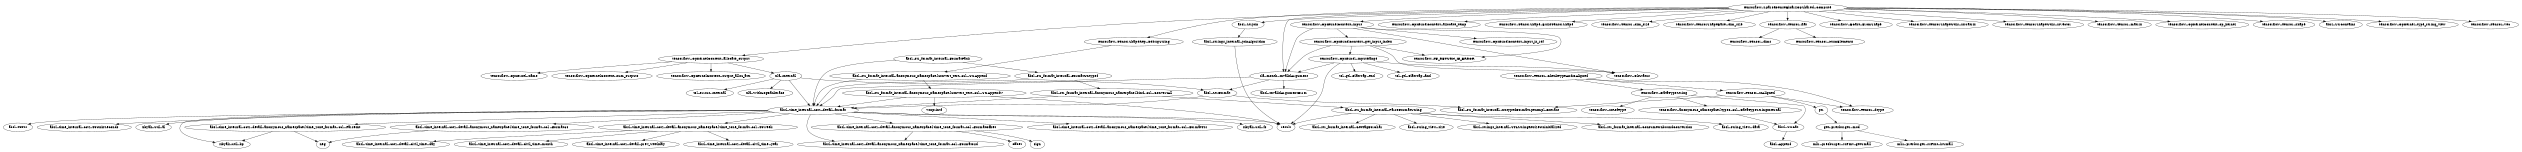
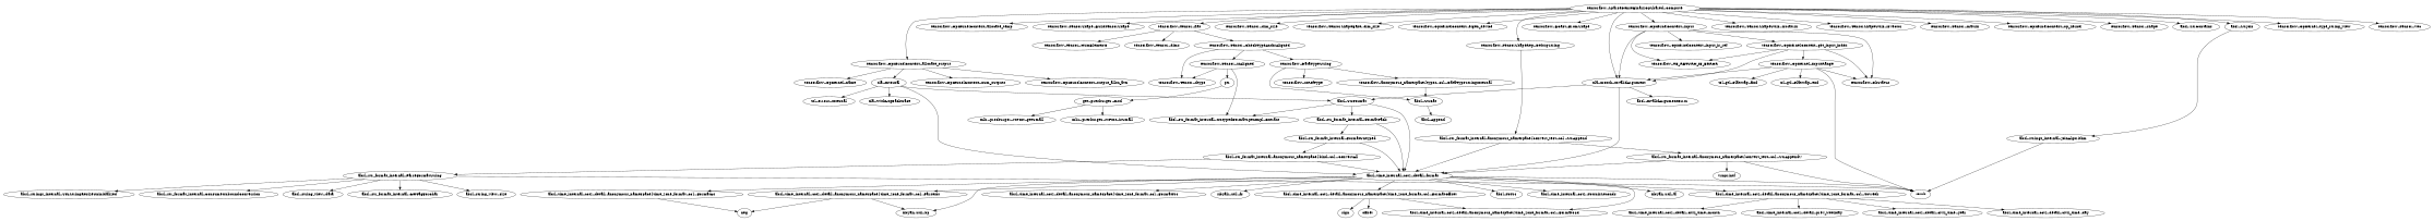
  strict digraph {
    "tensorflow::SparseDenseBinaryOpShared::Compute"
    "tensorflow::OpKernelContext::allocate_output"
    "tensorflow::OpKernelContext::allocate_temp"
    "tensorflow::TensorShape::BuildTensorShape"
    "tensorflow::TensorShapeRep::DebugString"
    "tensorflow::Tensor::dim_size"
    "tensorflow::TensorShapeBase::dim_size"
+   "tensorflow::OpKernelContext::eigen_device"
    "tensorflow::Tensor::flat"
    "tensorflow::BCast::FromShape"
    "tensorflow::OpKernelContext::input"
    n12 [label="xla::month::InvalidArgument"]
    "tensorflow::TensorShapeUtils::IsMatrix"
    "tensorflow::TensorShapeUtils::IsVector"
    "tensorflow::Tensor::matrix"
    "tensorflow::OpKernelContext::op_kernel"
    "tensorflow::Tensor::shape"
    "absl::StrContains"
    "absl::StrJoin"
    "tensorflow::OpKernel::type_string_view"
    "tensorflow::Tensor::vec"
    "xla::Internal"
    "tensorflow::OpKernel::name"
    "tensorflow::OpKernelContext::num_outputs"
    "tensorflow::OpKernelContext::output_alloc_attr"
    "absl::str_format_internal::anonymous_namespace\{convert_test::cc\}::StrAppend"
    "tensorflow::Tensor::NumElements"
    "tensorflow::Tensor::CheckTypeAndIsAligned"
    "tensorflow::Tensor::dims"
    "tensorflow::OpKernelContext::get_input_index"
    "tensorflow::OkStatus"
    "tensorflow::TF_RETURN_IF_ERROR"
    "tensorflow::OpKernelContext::input_is_ref"
    "absl::time_internal::cctz::detail::format"
    "absl::StrFormat"
    "absl::InvalidArgumentError"
    "absl::strings_internal::JoinAlgorithm"
    "tsl::errors::Internal"
    "xla::WithLogBacktrace"
    "Xbyak::util::al"
    "Xbyak::util::bp"
    "absl::time_internal::cctz::detail::anonymous_namespace\{time_zone_format::cc\}::Format02d"
    "absl::time_internal::cctz::detail::anonymous_namespace\{time_zone_format::cc\}::Format64"
    "absl::time_internal::cctz::detail::anonymous_namespace\{time_zone_format::cc\}::FormatOffset"
    "absl::time_internal::cctz::detail::anonymous_namespace\{time_zone_format::cc\}::FormatTM"
    "Xbyak::util::fs"
    "absl::time_internal::cctz::detail::anonymous_namespace\{time_zone_format::cc\}::ParseInt"
    result
    "absl::ToTM"
    "absl::time_internal::cctz::ToUnixSeconds"
    "absl::time_internal::cctz::detail::anonymous_namespace\{time_zone_format::cc\}::ToWeek"
    "absl::str_format_internal::UntypedFormatSpecImpl::Extract"
    "absl::str_format_internal::FormatPack"
    neg
    offset
    sign
    "absl::time_internal::cctz::detail::civil_time::day"
    "absl::time_internal::cctz::detail::civil_time::month"
    "absl::time_internal::cctz::detail::prev_weekday"
    "absl::time_internal::cctz::detail::civil_time::year"
    "absl::str_format_internal::FormatUntyped"
    "absl::str_format_internal::anonymous_namespace\{bind::cc\}::ConvertAll"
    "absl::str_format_internal::ParseFormatString"
    "absl::str_format_internal::ConsumeUnboundConversion"
    "absl::string_view::data"
    "absl::str_format_internal::GetTagForChar"
    "absl::string_view::size"
    "absl::strings_internal::STLStringResizeUninitialized"
    "absl::str_format_internal::anonymous_namespace\{convert_test::cc\}::StrAppendV"
    vsnprintf
    "tensorflow::DataTypeString"
    "tensorflow::Tensor::dtype"
    "tensorflow::Tensor::IsAligned"
    "tensorflow::anonymous_namespace\{types::cc\}::DataTypeStringInternal"
    "absl::StrCat"
    "tensorflow::IsRefType"
    ptr
    "absl::Append"
    n79 [label="get::presburger::mod"]
    "mlir::presburger::MPInt::getSmall"
    "mlir::presburger::MPInt::isSmall"
    "tensorflow::OpKernel::InputRange"
    "tsl::gtl::FlatMap::end"
    "tsl::gtl::FlatMap::find"
    "tensorflow::SparseDenseBinaryOpShared::Compute" -> "tensorflow::OpKernelContext::allocate_output"
    "tensorflow::SparseDenseBinaryOpShared::Compute" -> "tensorflow::OpKernelContext::allocate_temp"
    "tensorflow::SparseDenseBinaryOpShared::Compute" -> "tensorflow::TensorShape::BuildTensorShape"
    "tensorflow::SparseDenseBinaryOpShared::Compute" -> "tensorflow::TensorShapeRep::DebugString"
    "tensorflow::SparseDenseBinaryOpShared::Compute" -> "tensorflow::Tensor::dim_size"
    "tensorflow::SparseDenseBinaryOpShared::Compute" -> "tensorflow::TensorShapeBase::dim_size"
+   "tensorflow::SparseDenseBinaryOpShared::Compute" -> "tensorflow::OpKernelContext::eigen_device"
    "tensorflow::SparseDenseBinaryOpShared::Compute" -> "tensorflow::Tensor::flat"
    "tensorflow::SparseDenseBinaryOpShared::Compute" -> "tensorflow::BCast::FromShape"
    "tensorflow::SparseDenseBinaryOpShared::Compute" -> "tensorflow::OpKernelContext::input"
    "tensorflow::SparseDenseBinaryOpShared::Compute" -> n12
    "tensorflow::SparseDenseBinaryOpShared::Compute" -> "tensorflow::TensorShapeUtils::IsMatrix"
    "tensorflow::SparseDenseBinaryOpShared::Compute" -> "tensorflow::TensorShapeUtils::IsVector"
    "tensorflow::SparseDenseBinaryOpShared::Compute" -> "tensorflow::Tensor::matrix"
    "tensorflow::SparseDenseBinaryOpShared::Compute" -> "tensorflow::OpKernelContext::op_kernel"
    "tensorflow::SparseDenseBinaryOpShared::Compute" -> "tensorflow::Tensor::shape"
    "tensorflow::SparseDenseBinaryOpShared::Compute" -> "absl::StrContains"
    "tensorflow::SparseDenseBinaryOpShared::Compute" -> "absl::StrJoin"
    "tensorflow::SparseDenseBinaryOpShared::Compute" -> "tensorflow::OpKernel::type_string_view"
    "tensorflow::SparseDenseBinaryOpShared::Compute" -> "tensorflow::Tensor::vec"
    "tensorflow::OpKernelContext::allocate_output" -> "xla::Internal"
    "tensorflow::OpKernelContext::allocate_output" -> "tensorflow::OpKernel::name"
    "tensorflow::OpKernelContext::allocate_output" -> "tensorflow::OpKernelContext::num_outputs"
    "tensorflow::OpKernelContext::allocate_output" -> "tensorflow::OpKernelContext::output_alloc_attr"
    "tensorflow::TensorShapeRep::DebugString" -> "absl::str_format_internal::anonymous_namespace\{convert_test::cc\}::StrAppend"
    "tensorflow::Tensor::flat" -> "tensorflow::Tensor::NumElements"
+   "tensorflow::Tensor::flat" -> "tensorflow::Tensor::CheckTypeAndIsAligned"
    "tensorflow::Tensor::flat" -> "tensorflow::Tensor::dims"
    "tensorflow::OpKernelContext::input" -> n12
    "tensorflow::OpKernelContext::input" -> "tensorflow::OpKernelContext::get_input_index"
    "tensorflow::OpKernelContext::input" -> "tensorflow::OkStatus"
    "tensorflow::OpKernelContext::input" -> "tensorflow::TF_RETURN_IF_ERROR"
    "tensorflow::OpKernelContext::input" -> "tensorflow::OpKernelContext::input_is_ref"
    n12 -> "absl::time_internal::cctz::detail::format"
    n12 -> "absl::StrFormat"
    n12 -> "absl::InvalidArgumentError"
    "absl::StrJoin" -> "absl::strings_internal::JoinAlgorithm"
    "xla::Internal" -> "absl::time_internal::cctz::detail::format"
    "xla::Internal" -> "absl::StrFormat"
    "xla::Internal" -> "tsl::errors::Internal"
    "xla::Internal" -> "xla::WithLogBacktrace"
    "absl::str_format_internal::anonymous_namespace\{convert_test::cc\}::StrAppend" -> "absl::time_internal::cctz::detail::format"
    "absl::str_format_internal::anonymous_namespace\{convert_test::cc\}::StrAppend" -> "absl::str_format_internal::anonymous_namespace\{convert_test::cc\}::StrAppendV"
    "tensorflow::Tensor::CheckTypeAndIsAligned" -> "tensorflow::DataTypeString"
    "tensorflow::Tensor::CheckTypeAndIsAligned" -> "tensorflow::Tensor::dtype"
    "tensorflow::Tensor::CheckTypeAndIsAligned" -> "tensorflow::Tensor::IsAligned"
    "tensorflow::OpKernelContext::get_input_index" -> n12
    "tensorflow::OpKernelContext::get_input_index" -> "tensorflow::OkStatus"
    "tensorflow::OpKernelContext::get_input_index" -> "tensorflow::TF_RETURN_IF_ERROR"
    "tensorflow::OpKernelContext::get_input_index" -> "tensorflow::OpKernel::InputRange"
    "absl::time_internal::cctz::detail::format" -> "Xbyak::util::al"
    "absl::time_internal::cctz::detail::format" -> "Xbyak::util::bp"
    "absl::time_internal::cctz::detail::format" -> "absl::time_internal::cctz::detail::anonymous_namespace\{time_zone_format::cc\}::Format02d"
    "absl::time_internal::cctz::detail::format" -> "absl::time_internal::cctz::detail::anonymous_namespace\{time_zone_format::cc\}::Format64"
    "absl::time_internal::cctz::detail::format" -> "absl::time_internal::cctz::detail::anonymous_namespace\{time_zone_format::cc\}::FormatOffset"
    "absl::time_internal::cctz::detail::format" -> "absl::time_internal::cctz::detail::anonymous_namespace\{time_zone_format::cc\}::FormatTM"
    "absl::time_internal::cctz::detail::format" -> "Xbyak::util::fs"
    "absl::time_internal::cctz::detail::format" -> "absl::time_internal::cctz::detail::anonymous_namespace\{time_zone_format::cc\}::ParseInt"
    "absl::time_internal::cctz::detail::format" -> result
    "absl::time_internal::cctz::detail::format" -> "absl::ToTM"
    "absl::time_internal::cctz::detail::format" -> "absl::time_internal::cctz::ToUnixSeconds"
    "absl::time_internal::cctz::detail::format" -> "absl::time_internal::cctz::detail::anonymous_namespace\{time_zone_format::cc\}::ToWeek"
    "absl::StrFormat" -> "absl::time_internal::cctz::detail::format"
    "absl::StrFormat" -> "absl::str_format_internal::UntypedFormatSpecImpl::Extract"
+   "absl::StrFormat" -> "absl::str_format_internal::FormatPack"
    "absl::strings_internal::JoinAlgorithm" -> result
    "absl::time_internal::cctz::detail::anonymous_namespace\{time_zone_format::cc\}::Format64" -> neg
    "absl::time_internal::cctz::detail::anonymous_namespace\{time_zone_format::cc\}::FormatOffset" -> "absl::time_internal::cctz::detail::anonymous_namespace\{time_zone_format::cc\}::Format02d"
    "absl::time_internal::cctz::detail::anonymous_namespace\{time_zone_format::cc\}::FormatOffset" -> offset
    "absl::time_internal::cctz::detail::anonymous_namespace\{time_zone_format::cc\}::FormatOffset" -> sign
    "absl::time_internal::cctz::detail::anonymous_namespace\{time_zone_format::cc\}::ParseInt" -> "Xbyak::util::bp"
    "absl::time_internal::cctz::detail::anonymous_namespace\{time_zone_format::cc\}::ParseInt" -> neg
    "absl::time_internal::cctz::detail::anonymous_namespace\{time_zone_format::cc\}::ToWeek" -> "absl::time_internal::cctz::detail::civil_time::day"
    "absl::time_internal::cctz::detail::anonymous_namespace\{time_zone_format::cc\}::ToWeek" -> "absl::time_internal::cctz::detail::civil_time::month"
    "absl::time_internal::cctz::detail::anonymous_namespace\{time_zone_format::cc\}::ToWeek" -> "absl::time_internal::cctz::detail::prev_weekday"
    "absl::time_internal::cctz::detail::anonymous_namespace\{time_zone_format::cc\}::ToWeek" -> "absl::time_internal::cctz::detail::civil_time::year"
    "absl::str_format_internal::FormatPack" -> "absl::time_internal::cctz::detail::format"
    "absl::str_format_internal::FormatPack" -> "absl::str_format_internal::FormatUntyped"
    "absl::str_format_internal::FormatUntyped" -> "absl::time_internal::cctz::detail::format"
    "absl::str_format_internal::FormatUntyped" -> "absl::str_format_internal::anonymous_namespace\{bind::cc\}::ConvertAll"
    "absl::str_format_internal::anonymous_namespace\{bind::cc\}::ConvertAll" -> "absl::time_internal::cctz::detail::format"
    "absl::str_format_internal::anonymous_namespace\{bind::cc\}::ConvertAll" -> "absl::str_format_internal::ParseFormatString"
    "absl::str_format_internal::ParseFormatString" -> result
    "absl::str_format_internal::ParseFormatString" -> "absl::str_format_internal::ConsumeUnboundConversion"
    "absl::str_format_internal::ParseFormatString" -> "absl::string_view::data"
    "absl::str_format_internal::ParseFormatString" -> "absl::str_format_internal::GetTagForChar"
    "absl::str_format_internal::ParseFormatString" -> "absl::string_view::size"
    "absl::str_format_internal::ParseFormatString" -> "absl::strings_internal::STLStringResizeUninitialized"
    "absl::str_format_internal::anonymous_namespace\{convert_test::cc\}::StrAppendV" -> "absl::time_internal::cctz::detail::format"
    "absl::str_format_internal::anonymous_namespace\{convert_test::cc\}::StrAppendV" -> result
    "absl::str_format_internal::anonymous_namespace\{convert_test::cc\}::StrAppendV" -> vsnprintf
    "tensorflow::DataTypeString" -> "tensorflow::anonymous_namespace\{types::cc\}::DataTypeStringInternal"
    "tensorflow::DataTypeString" -> "absl::StrCat"
    "tensorflow::DataTypeString" -> "tensorflow::IsRefType"
    "tensorflow::Tensor::IsAligned" -> "absl::str_format_internal::UntypedFormatSpecImpl::Extract"
    "tensorflow::Tensor::IsAligned" -> "tensorflow::Tensor::dtype"
    "tensorflow::Tensor::IsAligned" -> ptr
    "tensorflow::anonymous_namespace\{types::cc\}::DataTypeStringInternal" -> "absl::StrCat"
    "absl::StrCat" -> "absl::Append"
    ptr -> n79
    n79 -> "mlir::presburger::MPInt::getSmall"
    n79 -> "mlir::presburger::MPInt::isSmall"
    "tensorflow::OpKernel::InputRange" -> n12
    "tensorflow::OpKernel::InputRange" -> "tensorflow::OkStatus"
    "tensorflow::OpKernel::InputRange" -> result
    "tensorflow::OpKernel::InputRange" -> "tsl::gtl::FlatMap::end"
    "tensorflow::OpKernel::InputRange" -> "tsl::gtl::FlatMap::find"
  }
